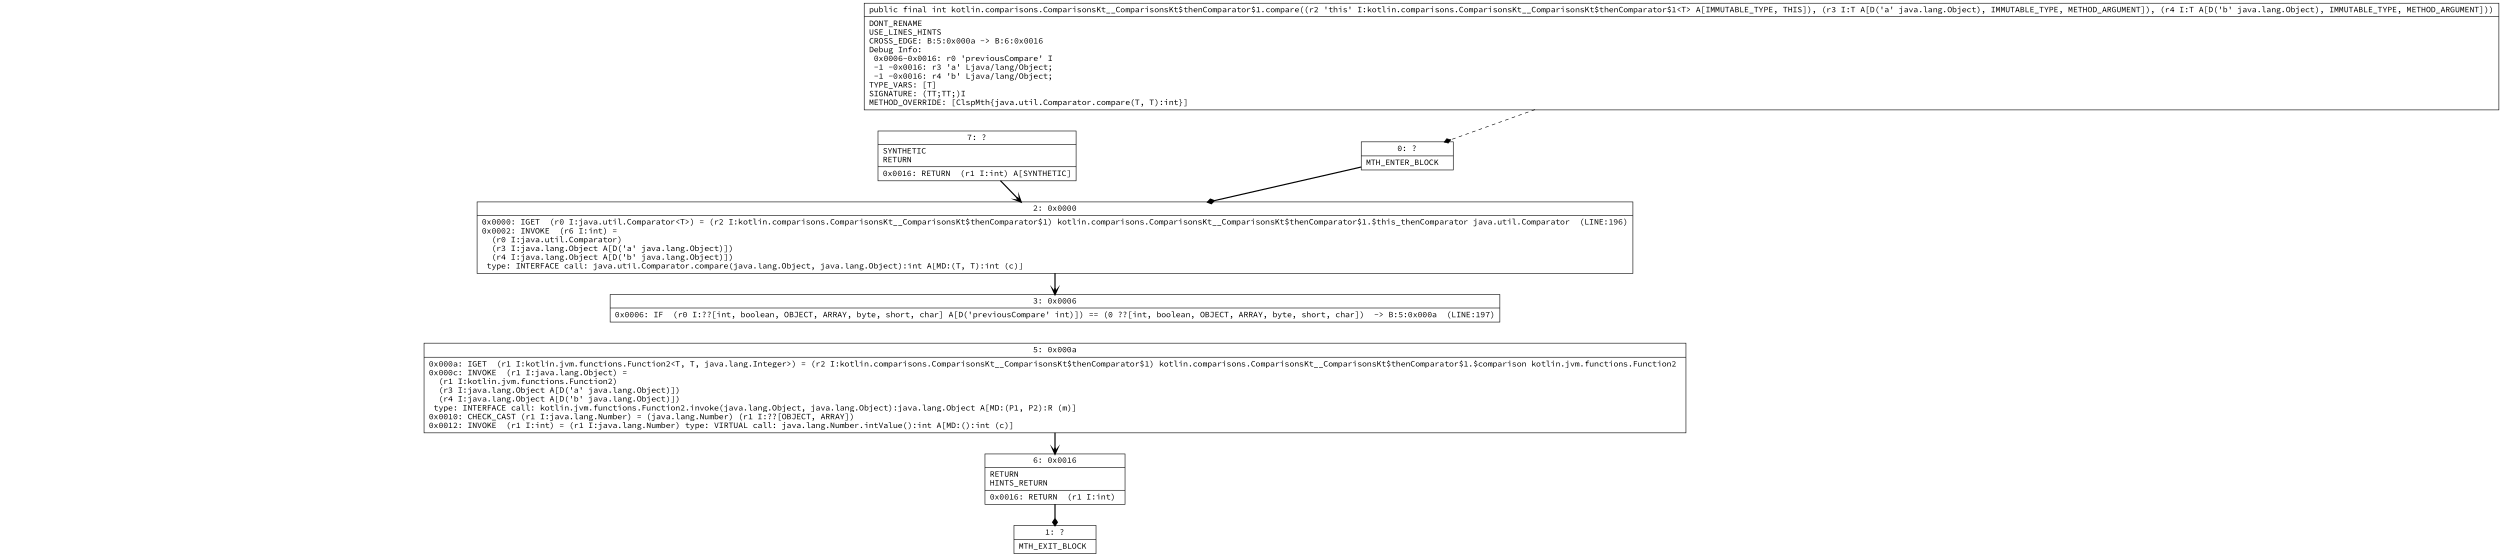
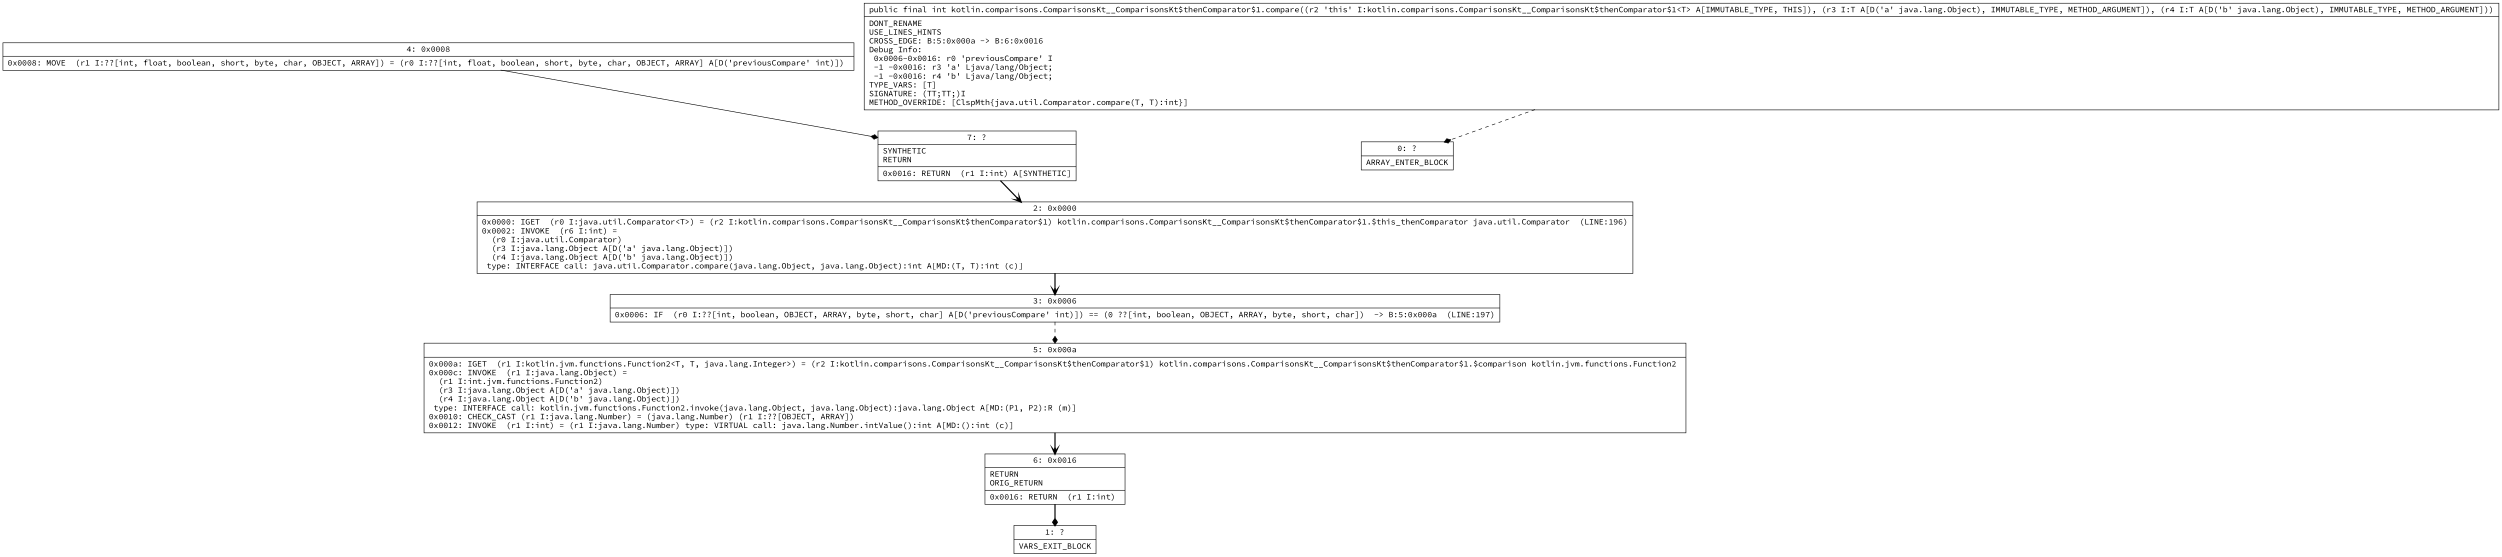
  digraph {
    fontname="Source Code Pro"
    node [fontname="Source Code Pro" shape=record]
    edge [arrowhead=diamond fontname="Source Code Pro" style=bold]
-   n1 [label="{0\:\ ?|MTH_ENTER_BLOCK\l}"]
+   n1 [label="{0\:\ ?|ARRAY_ENTER_BLOCK\l}"]
    n2 [label="{2\:\ 0x0000|0x0000: IGET  (r0 I:java.util.Comparator\<T\>) = (r2 I:kotlin.comparisons.ComparisonsKt__ComparisonsKt$thenComparator$1) kotlin.comparisons.ComparisonsKt__ComparisonsKt$thenComparator$1.$this_thenComparator java.util.Comparator  (LINE:196)\l0x0002: INVOKE  (r6 I:int) = \l  (r0 I:java.util.Comparator)\l  (r3 I:java.lang.Object A[D('a' java.lang.Object)])\l  (r4 I:java.lang.Object A[D('b' java.lang.Object)])\l type: INTERFACE call: java.util.Comparator.compare(java.lang.Object, java.lang.Object):int A[MD:(T, T):int (c)]\l}"]
    n3 [label="{3\:\ 0x0006|0x0006: IF  (r0 I:??[int, boolean, OBJECT, ARRAY, byte, short, char] A[D('previousCompare' int)]) == (0 ??[int, boolean, OBJECT, ARRAY, byte, short, char])  \-\> B:5:0x000a  (LINE:197)\l}"]
-   n4 [label="{5\:\ 0x000a|0x000a: IGET  (r1 I:kotlin.jvm.functions.Function2\<T, T, java.lang.Integer\>) = (r2 I:kotlin.comparisons.ComparisonsKt__ComparisonsKt$thenComparator$1) kotlin.comparisons.ComparisonsKt__ComparisonsKt$thenComparator$1.$comparison kotlin.jvm.functions.Function2 \l0x000c: INVOKE  (r1 I:java.lang.Object) = \l  (r1 I:kotlin.jvm.functions.Function2)\l  (r3 I:java.lang.Object A[D('a' java.lang.Object)])\l  (r4 I:java.lang.Object A[D('b' java.lang.Object)])\l type: INTERFACE call: kotlin.jvm.functions.Function2.invoke(java.lang.Object, java.lang.Object):java.lang.Object A[MD:(P1, P2):R (m)]\l0x0010: CHECK_CAST (r1 I:java.lang.Number) = (java.lang.Number) (r1 I:??[OBJECT, ARRAY]) \l0x0012: INVOKE  (r1 I:int) = (r1 I:java.lang.Number) type: VIRTUAL call: java.lang.Number.intValue():int A[MD:():int (c)]\l}"]
+   n4 [label="{5\:\ 0x000a|0x000a: IGET  (r1 I:kotlin.jvm.functions.Function2\<T, T, java.lang.Integer\>) = (r2 I:kotlin.comparisons.ComparisonsKt__ComparisonsKt$thenComparator$1) kotlin.comparisons.ComparisonsKt__ComparisonsKt$thenComparator$1.$comparison kotlin.jvm.functions.Function2 \l0x000c: INVOKE  (r1 I:java.lang.Object) = \l  (r1 I:int.jvm.functions.Function2)\l  (r3 I:java.lang.Object A[D('a' java.lang.Object)])\l  (r4 I:java.lang.Object A[D('b' java.lang.Object)])\l type: INTERFACE call: kotlin.jvm.functions.Function2.invoke(java.lang.Object, java.lang.Object):java.lang.Object A[MD:(P1, P2):R (m)]\l0x0010: CHECK_CAST (r1 I:java.lang.Number) = (java.lang.Number) (r1 I:??[OBJECT, ARRAY]) \l0x0012: INVOKE  (r1 I:int) = (r1 I:java.lang.Number) type: VIRTUAL call: java.lang.Number.intValue():int A[MD:():int (c)]\l}"]
+   n5 [label="{4\:\ 0x0008|0x0008: MOVE  (r1 I:??[int, float, boolean, short, byte, char, OBJECT, ARRAY]) = (r0 I:??[int, float, boolean, short, byte, char, OBJECT, ARRAY] A[D('previousCompare' int)]) \l}"]
    n6 [label="{7\:\ ?|SYNTHETIC\lRETURN\l|0x0016: RETURN  (r1 I:int) A[SYNTHETIC]\l}"]
-   n7 [label="{6\:\ 0x0016|RETURN\lHINTS_RETURN\l|0x0016: RETURN  (r1 I:int) \l}"]
-   n8 [label="{1\:\ ?|MTH_EXIT_BLOCK\l}"]
+   n7 [label="{6\:\ 0x0016|RETURN\lORIG_RETURN\l|0x0016: RETURN  (r1 I:int) \l}"]
+   n8 [label="{1\:\ ?|VARS_EXIT_BLOCK\l}"]
    n9 [label="{public final int kotlin.comparisons.ComparisonsKt__ComparisonsKt$thenComparator$1.compare((r2 'this' I:kotlin.comparisons.ComparisonsKt__ComparisonsKt$thenComparator$1\<T\> A[IMMUTABLE_TYPE, THIS]), (r3 I:T A[D('a' java.lang.Object), IMMUTABLE_TYPE, METHOD_ARGUMENT]), (r4 I:T A[D('b' java.lang.Object), IMMUTABLE_TYPE, METHOD_ARGUMENT]))  | DONT_RENAME\lUSE_LINES_HINTS\lCROSS_EDGE: B:5:0x000a \-\> B:6:0x0016\lDebug Info:\l  0x0006\-0x0016: r0 'previousCompare' I\l  \-1 \-0x0016: r3 'a' Ljava\/lang\/Object;\l  \-1 \-0x0016: r4 'b' Ljava\/lang\/Object;\lTYPE_VARS: [T]\lSIGNATURE: (TT;TT;)I\lMETHOD_OVERRIDE: [ClspMth\{java.util.Comparator.compare(T, T):int\}]\l}"]
-   n1 -> n2
    n2 -> n3 [arrowhead=vee]
+   n3 -> n4 [style=dashed]
    n4 -> n7 [arrowhead=vee]
+   n5 -> n6 [style=solid]
    n6 -> n2 [arrowhead=vee]
    n7 -> n8
    n9 -> n1 [style=dashed]
  }
